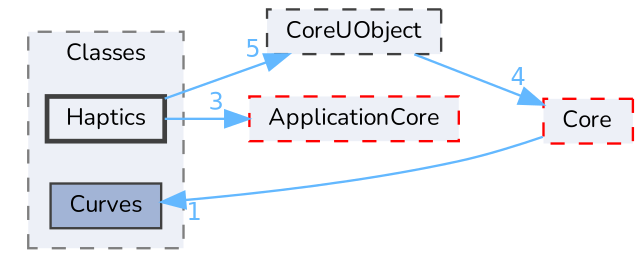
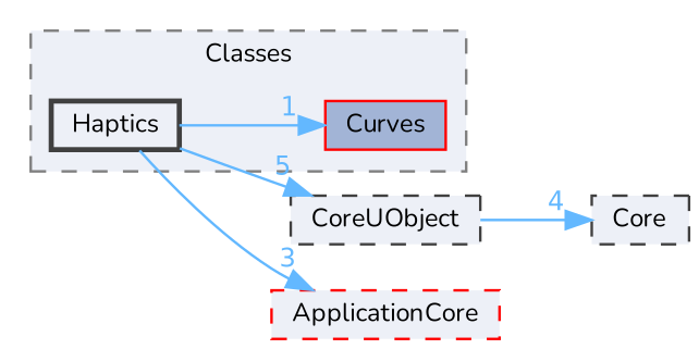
  digraph {
    compound=true
    fontname=Nunito
    rankdir=LR
    node [color=grey25 fillcolor="#edf0f7" fontname=Nunito fontsize=10 shape=box style="filled,dashed"]
    edge [color=steelblue1 fontcolor=steelblue1 fontname=Nunito fontsize=10 labeldistance=1.5 labelfontname=Helvetica labelfontsize=10]
-   n1 [fillcolor="#a2b4d6" height=0.2 label=Curves style=filled width=0.4]
+   n1 [color=red fillcolor="#a2b4d6" height=0.2 label=Curves style=filled width=0.4]
    n2 [height=0.2 label=Haptics style="filled,bold" width=0.4]
    n3 [height=0.2 label=CoreUObject width=0.4]
    n4 [color=red height=0.2 label=ApplicationCore width=0.4]
-   n5 [color=red height=0.2 label=Core width=0.4]
+   n5 [height=0.2 label=Core width=0.4]
    subgraph cluster_1 {
      bgcolor="#edf0f7"
      fontsize=10
      label=Classes
      pencolor=grey50
      style="filled,dashed"
      n1
      n2
    }
-   n5 -> n1 [headlabel=1]
+   n2 -> n1 [headlabel=1]
    n2 -> n3 [headlabel=5]
    n2 -> n4 [headlabel=3]
    n3 -> n5 [headlabel=4]
  }
